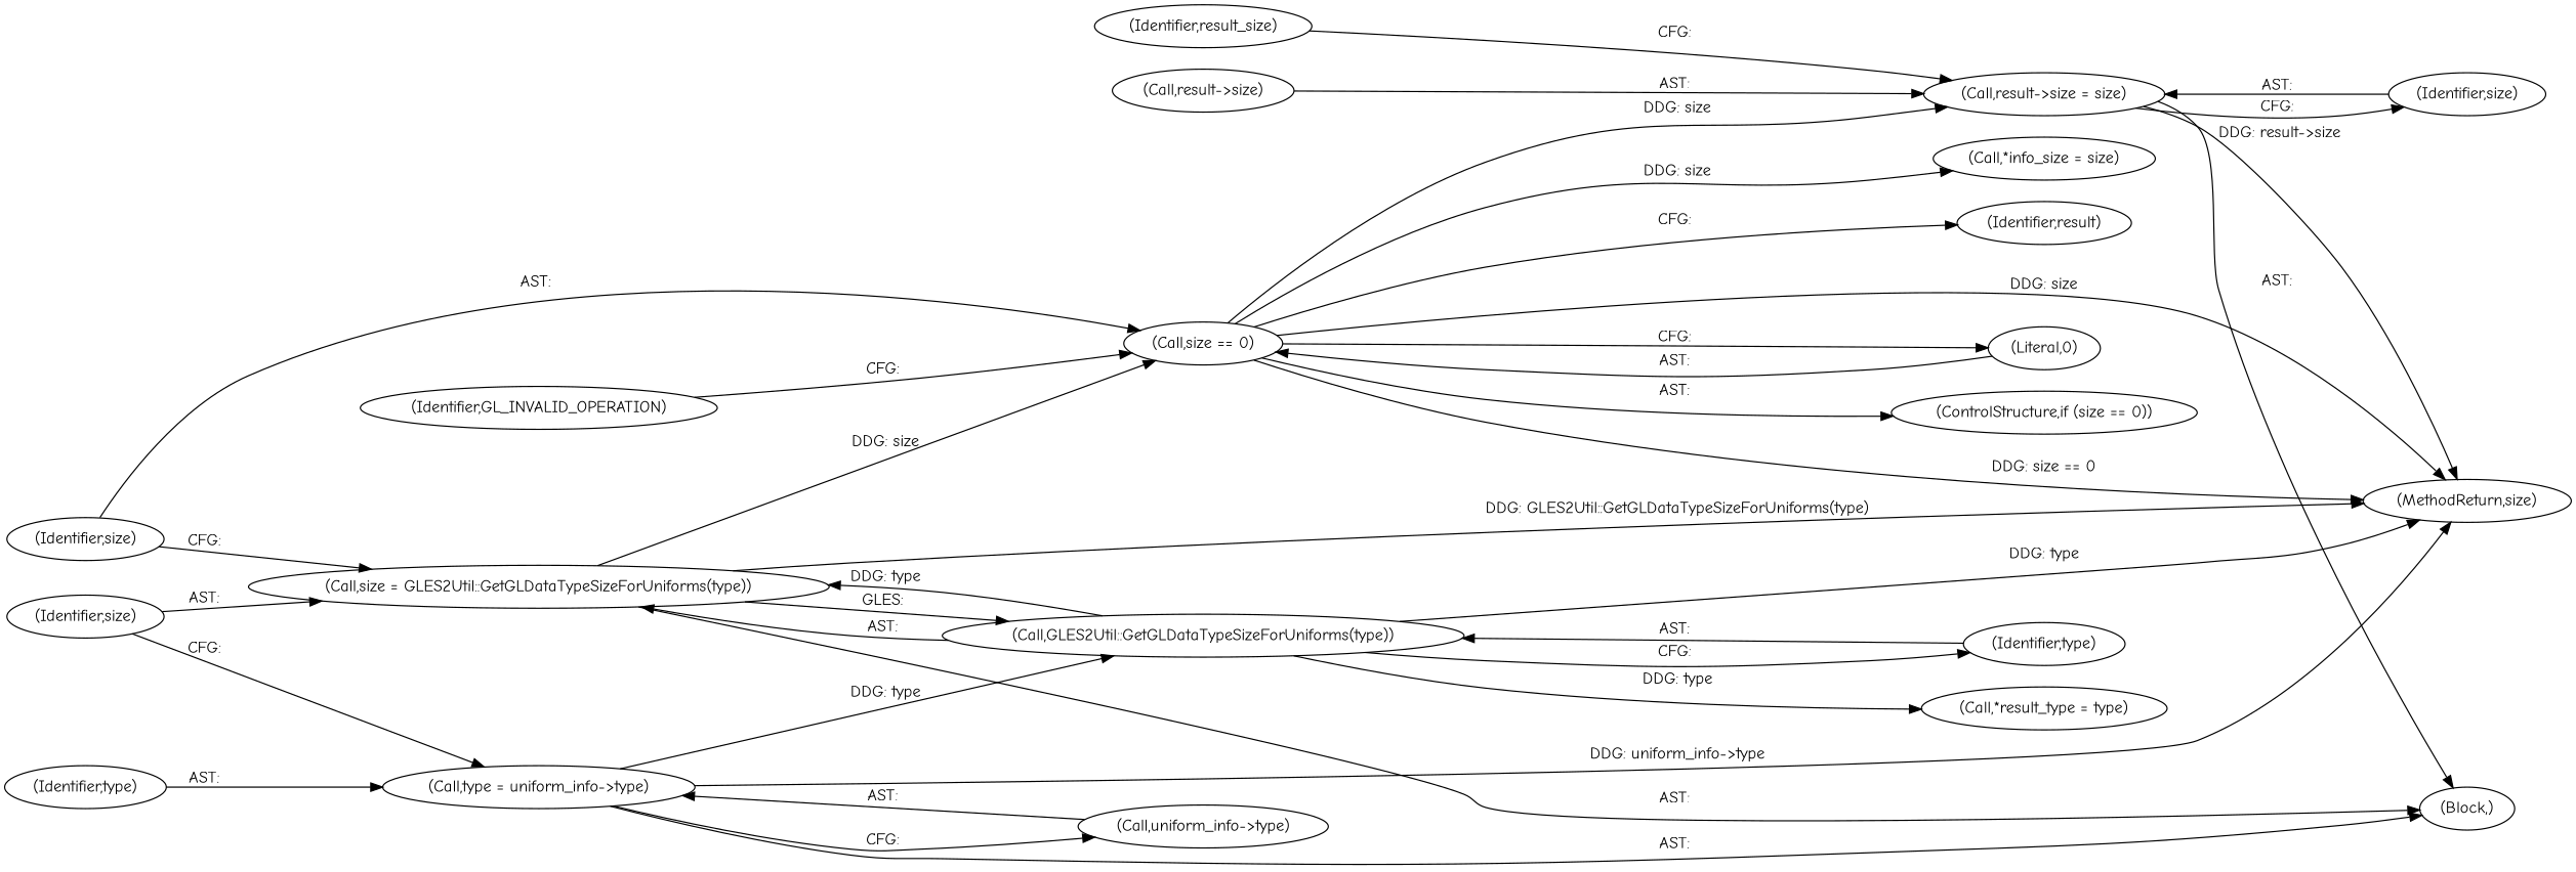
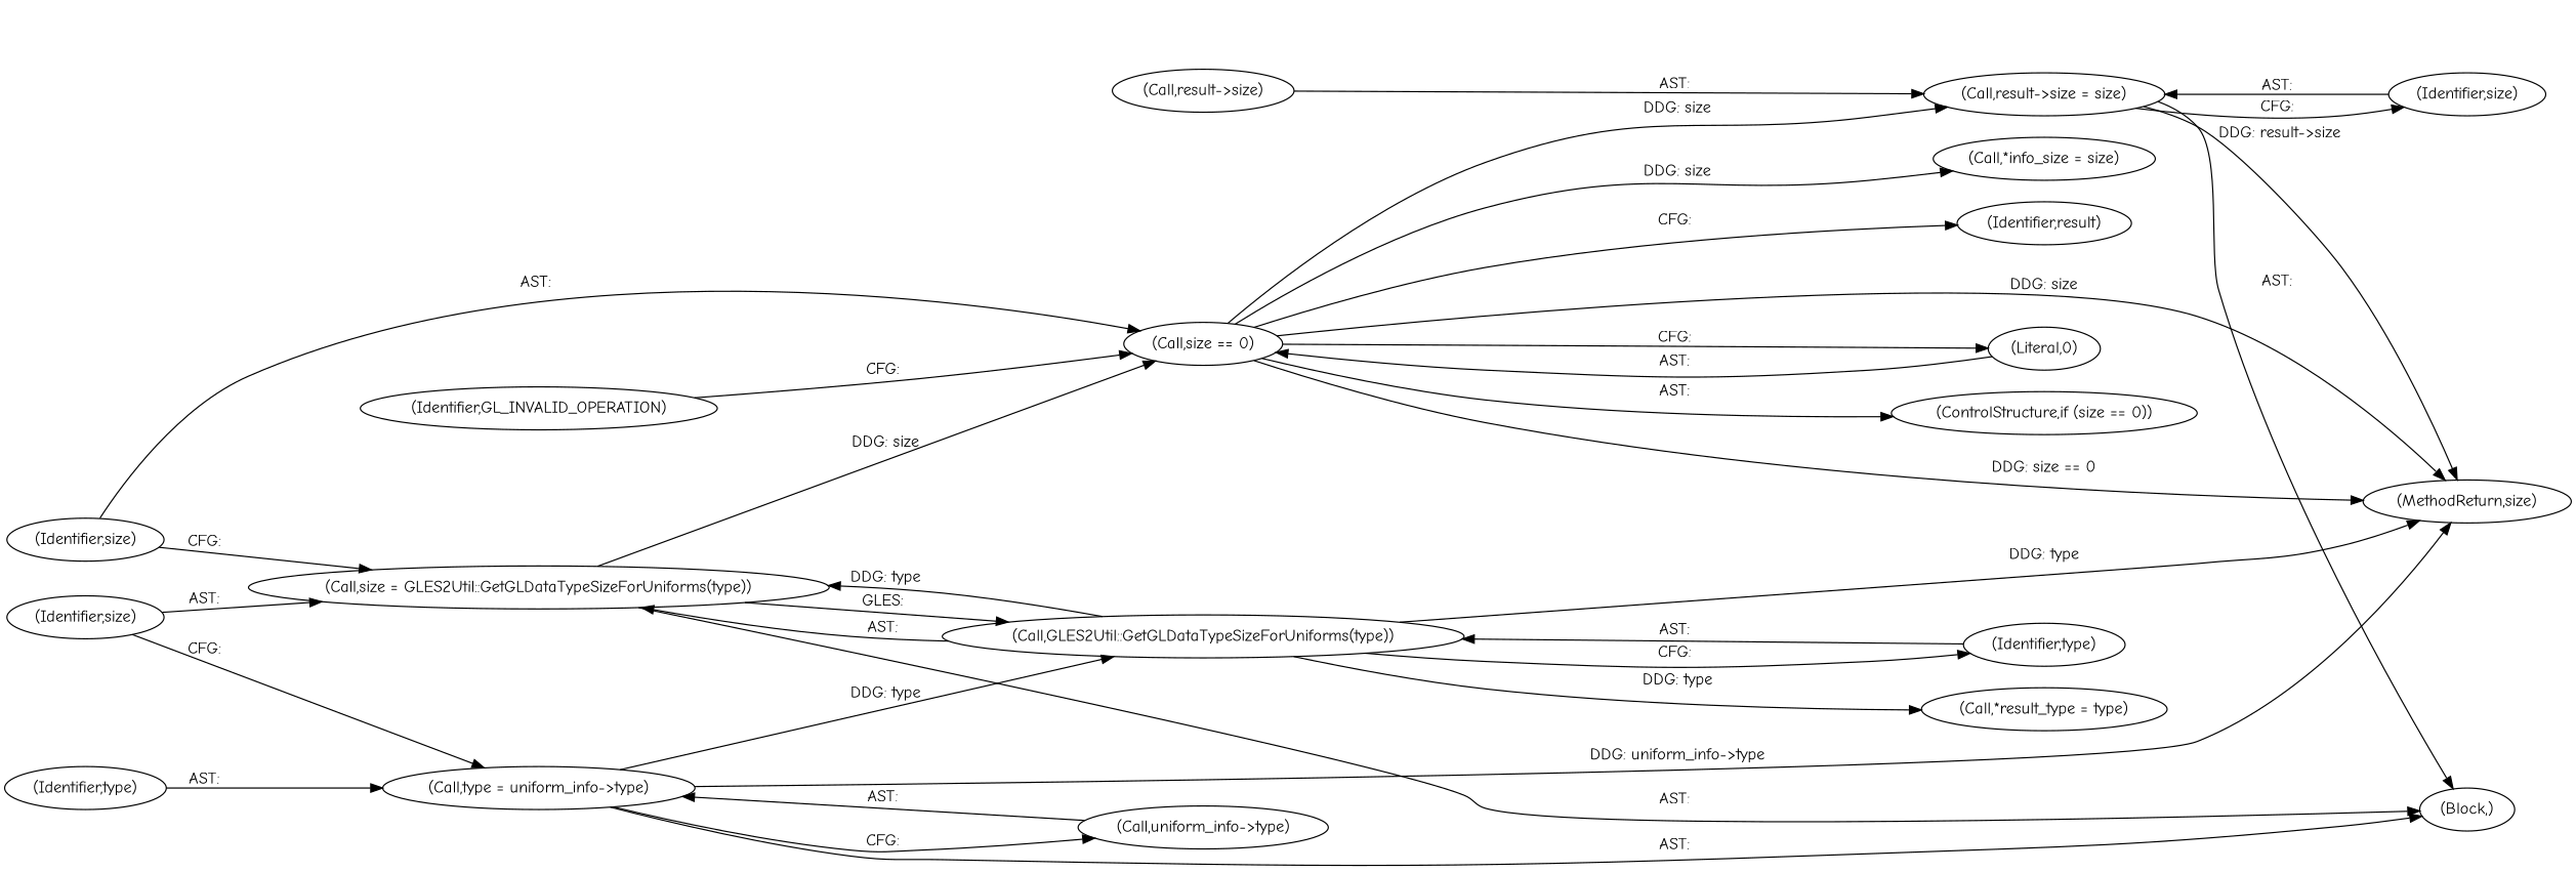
  digraph {
    fontname="Comic Neue"
    rankdir=LR
    node [fontname="Comic Neue"]
    edge [fontname="Comic Neue"]
    n1 [label="(Call,result->size = size)"]
    n2 [label="(Block,)"]
    n3 [label="(Identifier,size)"]
    n4 [label="(MethodReturn,size)"]
    n5 [label="(Call,size == 0)"]
    n6 [label="(Literal,0)"]
    n7 [label="(ControlStructure,if (size == 0))"]
    n8 [label="(Call,*info_size = size)"]
    n9 [label="(Identifier,result)"]
    n10 [label="(Call,size = GLES2Util::GetGLDataTypeSizeForUniforms(type))"]
    n11 [label="(Call,GLES2Util::GetGLDataTypeSizeForUniforms(type))"]
    n12 [label="(Identifier,type)"]
    n13 [label="(Call,*result_type = type)"]
    n14 [label="(Call,type = uniform_info->type)"]
    n15 [label="(Call,uniform_info->type)"]
    n16 [label="(Identifier,type)"]
    n17 [label="(Call,result->size)"]
    n18 [label="(Identifier,size)"]
    n19 [label="(Identifier,size)"]
-   n20 [label="(Identifier,result_size)"]
    n21 [label="(Identifier,GL_INVALID_OPERATION)"]
    n1 -> n2 [label="AST: "]
    n1 -> n3 [label="CFG: "]
    n1 -> n4 [label="DDG: result->size"]
    n3 -> n1 [label="AST: "]
    n5 -> n1 [label="DDG: size"]
    n5 -> n4 [label="DDG: size"]
    n5 -> n4 [label="DDG: size == 0"]
    n5 -> n6 [label="CFG: "]
    n5 -> n7 [label="AST: "]
    n5 -> n8 [label="DDG: size"]
    n5 -> n9 [label="CFG: "]
    n6 -> n5 [label="AST: "]
    n10 -> n2 [label="AST: "]
-   n10 -> n4 [label="DDG: GLES2Util::GetGLDataTypeSizeForUniforms(type)"]
    n10 -> n5 [label="DDG: size"]
    n10 -> n11 [label="GLES: "]
    n11 -> n4 [label="DDG: type"]
    n11 -> n10 [label="AST: "]
    n11 -> n10 [label="DDG: type"]
    n11 -> n12 [label="CFG: "]
    n11 -> n13 [label="DDG: type"]
    n12 -> n11 [label="AST: "]
    n14 -> n2 [label="AST: "]
    n14 -> n4 [label="DDG: uniform_info->type"]
    n14 -> n11 [label="DDG: type"]
    n14 -> n15 [label="CFG: "]
    n15 -> n14 [label="AST: "]
    n16 -> n14 [label="AST: "]
    n17 -> n1 [label="AST: "]
    n18 -> n5 [label="AST: "]
    n18 -> n10 [label="CFG: "]
    n19 -> n10 [label="AST: "]
    n19 -> n14 [label="CFG: "]
-   n20 -> n1 [label="CFG: "]
    n21 -> n5 [label="CFG: "]
  }
